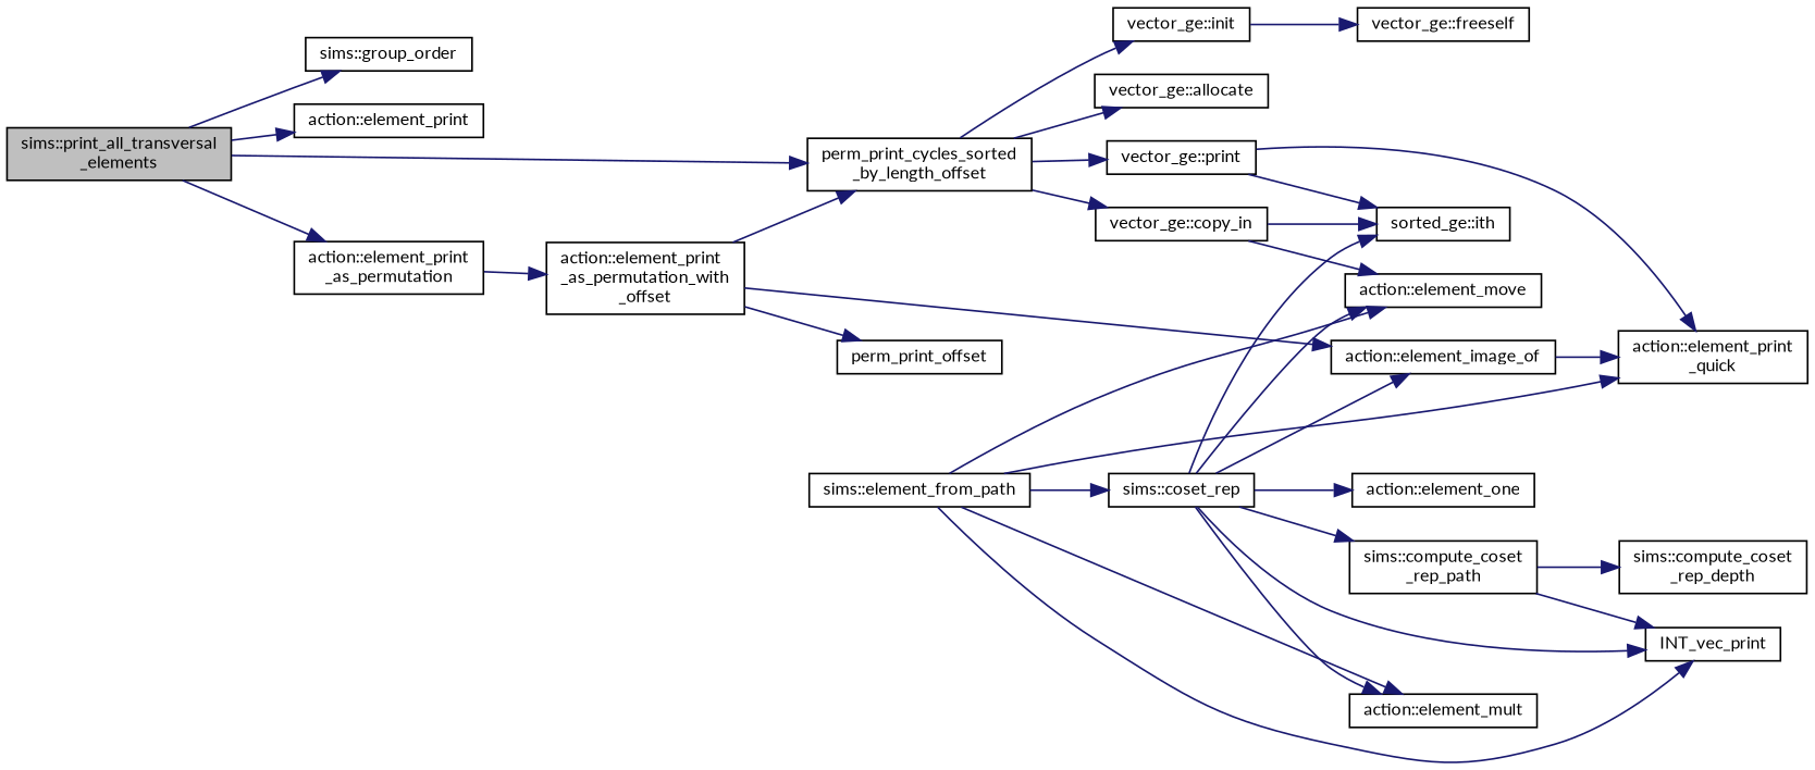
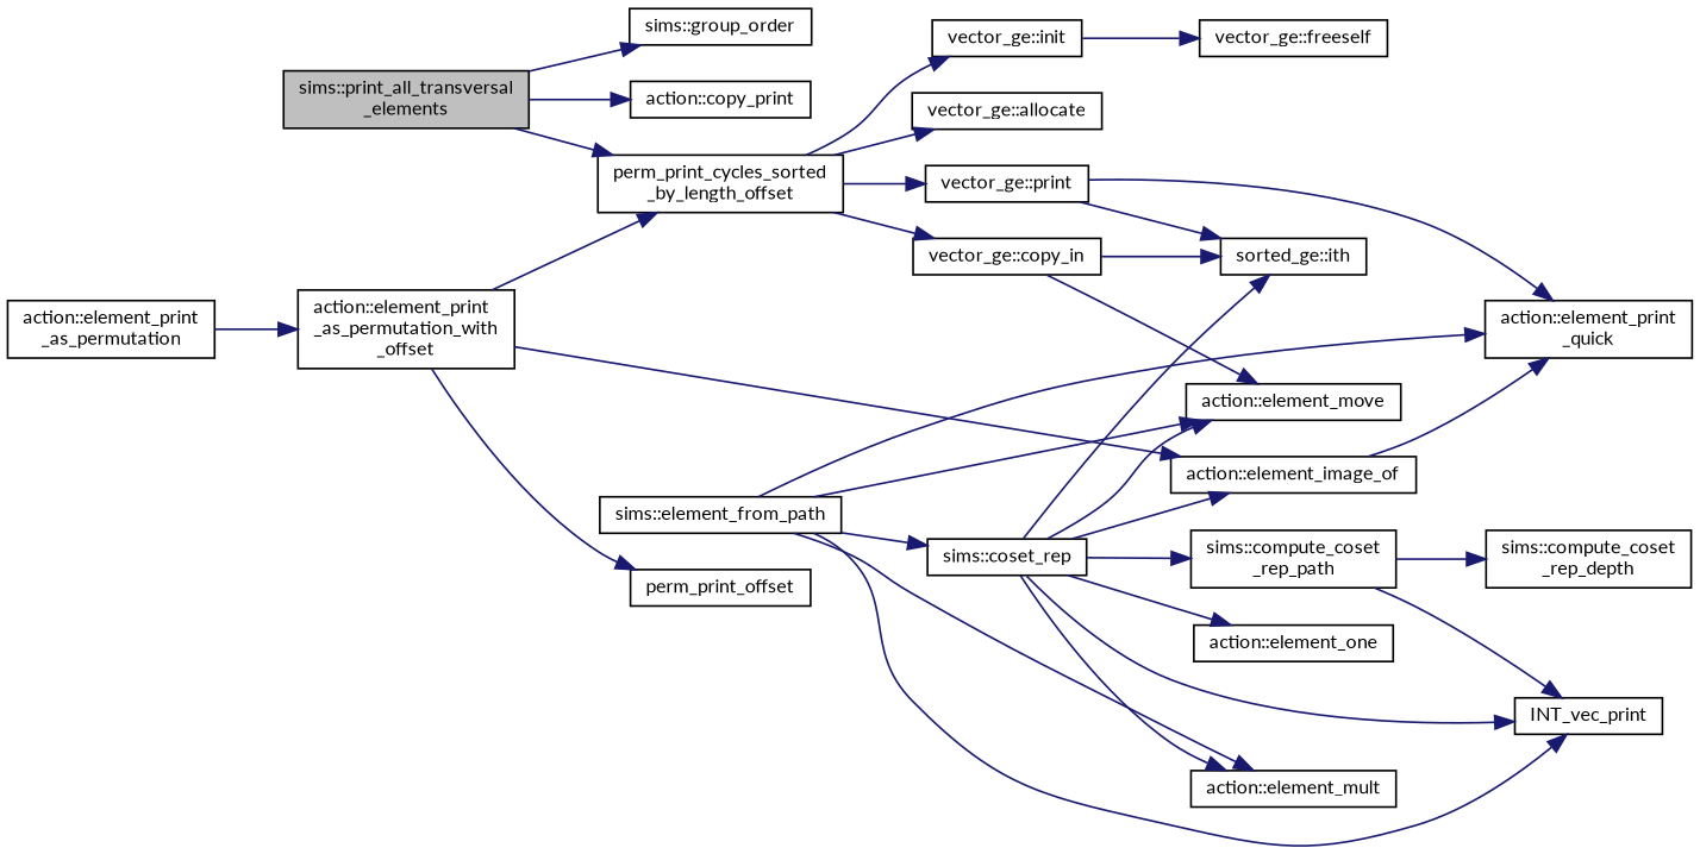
  digraph {
    fontname=Lato
    rankdir=LR
    node [color=black fillcolor=white fontname=Lato fontsize=10 shape=record style=filled]
    edge [color=midnightblue fontname=Lato fontsize=10 labelfontname=Helvetica labelfontsize=10 style=solid]
    n1 [fillcolor=grey75 fontcolor=black height=0.2 label="sims::print_all_transversal\l_elements" width=0.4]
    n2 [height=0.2 label="sims::group_order" width=0.4]
-   n3 [height=0.2 label="action::element_print" width=0.4]
+   n3 [height=0.2 label="action::copy_print" width=0.4]
    n4 [height=0.2 label="action::element_print\l_as_permutation" width=0.4]
    n5 [height=0.2 label="perm_print_cycles_sorted\l_by_length_offset" width=0.4]
    n6 [height=0.2 label="sims::element_from_path" width=0.4]
    n7 [height=0.2 label=INT_vec_print width=0.4]
    n8 [height=0.2 label="sims::coset_rep" width=0.4]
    n9 [height=0.2 label="action::element_print\l_quick" width=0.4]
    n10 [height=0.2 label="action::element_mult" width=0.4]
    n11 [height=0.2 label="action::element_move" width=0.4]
    n12 [height=0.2 label="action::element_print\l_as_permutation_with\l_offset" width=0.4]
    n13 [height=0.2 label="action::element_one" width=0.4]
    n14 [height=0.2 label="sims::compute_coset\l_rep_path" width=0.4]
    n15 [height=0.2 label="sorted_ge::ith" width=0.4]
    n16 [height=0.2 label="action::element_image_of" width=0.4]
    n17 [height=0.2 label="sims::compute_coset\l_rep_depth" width=0.4]
    n18 [height=0.2 label=perm_print_offset width=0.4]
    n19 [height=0.2 label="vector_ge::init" width=0.4]
    n20 [height=0.2 label="vector_ge::allocate" width=0.4]
    n21 [height=0.2 label="vector_ge::copy_in" width=0.4]
    n22 [height=0.2 label="vector_ge::print" width=0.4]
    n23 [height=0.2 label="vector_ge::freeself" width=0.4]
    n1 -> n2
    n1 -> n3
-   n1 -> n4
    n1 -> n5
    n4 -> n12
    n5 -> n19
    n5 -> n20
    n5 -> n21
    n5 -> n22
    n6 -> n7
    n6 -> n8
    n6 -> n9
    n6 -> n10
    n6 -> n11
    n8 -> n7
    n8 -> n10
    n8 -> n11
    n8 -> n13
    n8 -> n14
    n8 -> n15
    n8 -> n16
    n12 -> n5
    n12 -> n16
    n12 -> n18
    n14 -> n7
    n14 -> n17
    n16 -> n9
    n19 -> n23
    n21 -> n11
    n21 -> n15
    n22 -> n9
    n22 -> n15
  }
